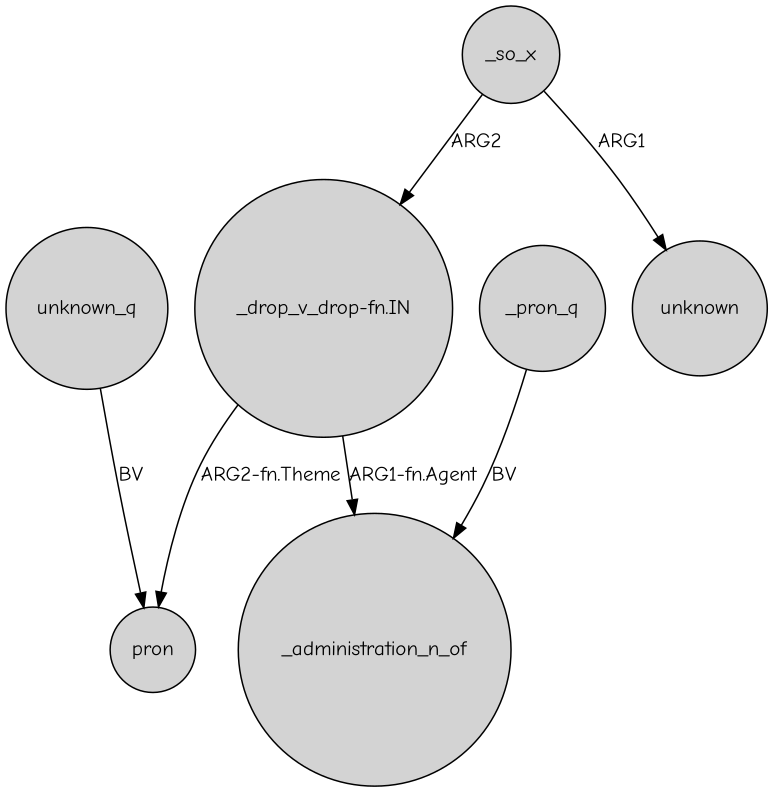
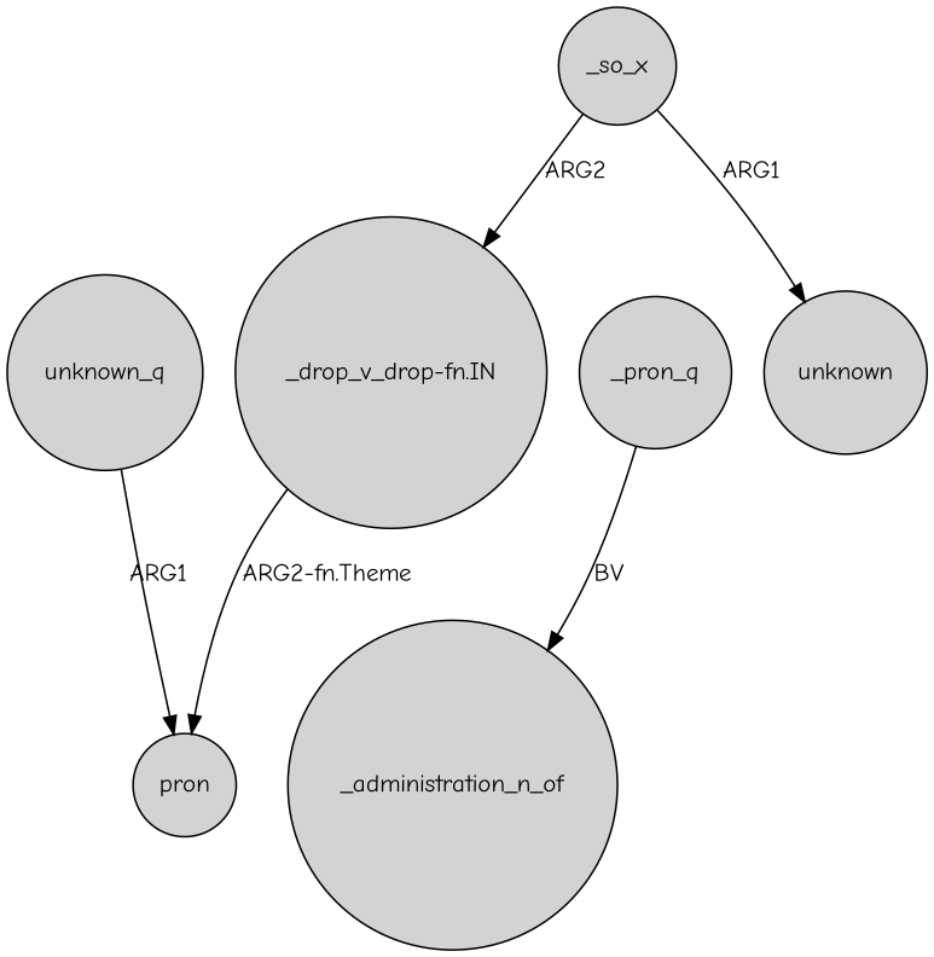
  digraph {
    fontname="Comic Neue"
    node [fontname="Comic Neue" shape=circle style=filled]
    edge [fontname="Comic Neue"]
    n1 [label="_drop_v_drop-fn.IN"]
    pron
    _administration_n_of
    n4 [label=_pron_q]
    _so_x
    unknown
    n7 [label=unknown_q]
    n1 -> pron [label="ARG2-fn.Theme"]
-   n1 -> _administration_n_of [label="ARG1-fn.Agent"]
    n4 -> _administration_n_of [label=BV]
    _so_x -> n1 [label=ARG2]
    _so_x -> unknown [label=ARG1]
-   n7 -> pron [label=BV]
+   n7 -> pron [label=ARG1]
  }
